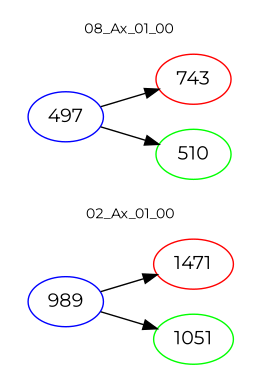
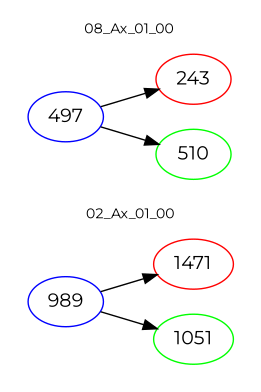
  digraph {
    fontname=Montserrat
    rankdir=LR
    node [color=blue fontname=Montserrat]
    edge [color=black fontname=Montserrat]
    n1 [label=989]
    n2 [color=green label=1051]
    n3 [color=red label=1471]
    n4 [label=497]
    n5 [color=green label=510]
-   n6 [color=red label=743]
+   n6 [color=red label=243]
    subgraph cluster_1 {
      color=white
      fontsize=10
      label="02_Ax_01_00"
      n1
      n2
      n3
    }
    subgraph cluster_2 {
      color=white
      fontsize=10
      label="08_Ax_01_00"
      n4
      n5
      n6
    }
    n1 -> n2
    n1 -> n3
    n4 -> n5
    n4 -> n6
  }
